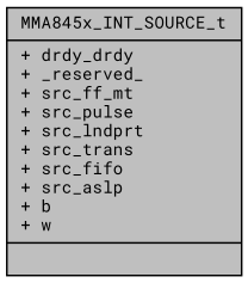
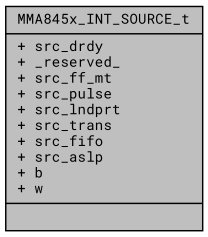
  digraph {
    fontname="Roboto Mono"
-   n1 [color=black fillcolor=grey75 fontcolor=black fontname="Roboto Mono" fontsize=10 height=0.2 label="{MMA845x_INT_SOURCE_t\n|+ drdy_drdy\l+ _reserved_\l+ src_ff_mt\l+ src_pulse\l+ src_lndprt\l+ src_trans\l+ src_fifo\l+ src_aslp\l+ b\l+ w\l|}" shape=record style=filled width=0.4]
+   n1 [color=black fillcolor=grey75 fontcolor=black fontname="Roboto Mono" fontsize=10 height=0.2 label="{MMA845x_INT_SOURCE_t\n|+ src_drdy\l+ _reserved_\l+ src_ff_mt\l+ src_pulse\l+ src_lndprt\l+ src_trans\l+ src_fifo\l+ src_aslp\l+ b\l+ w\l|}" shape=record style=filled width=0.4]
  }
